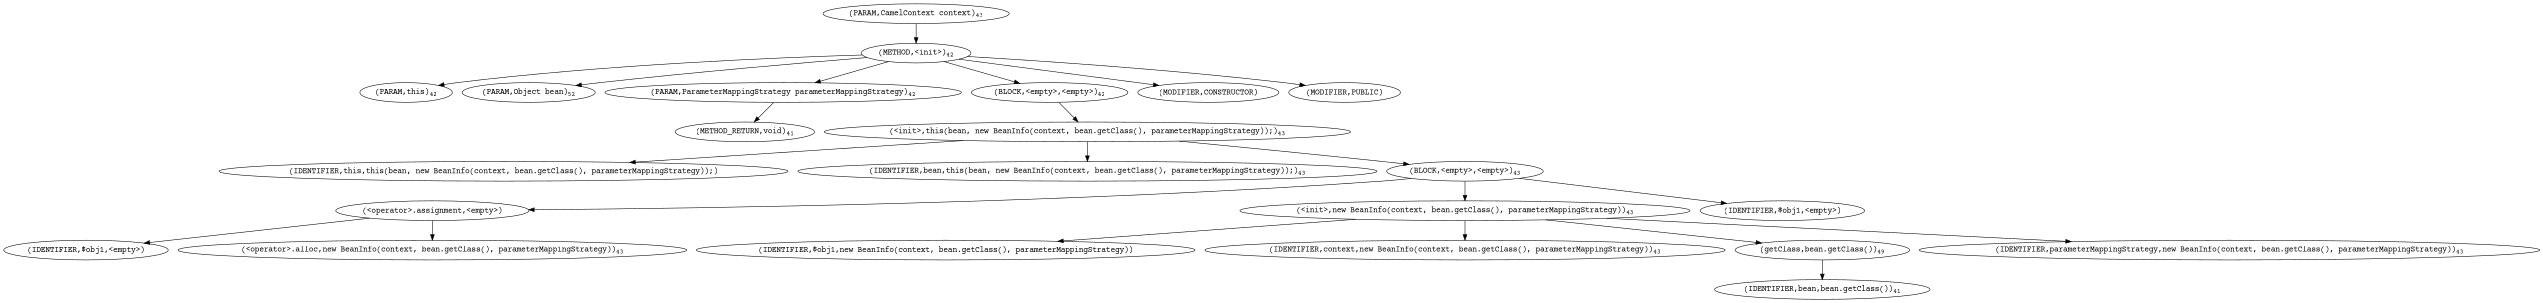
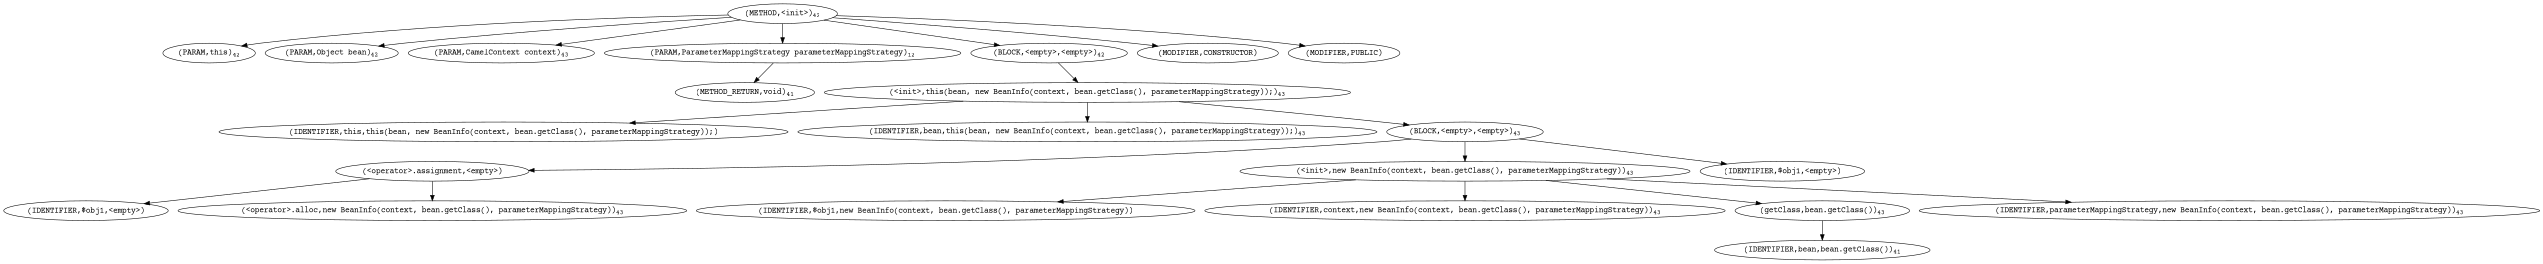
  digraph {
    fontname="Courier Prime"
    node [fontname="Courier Prime"]
    edge [fontname="Courier Prime"]
    n1 [label=<(METHOD,&lt;init&gt;)<SUB>42</SUB>>]
    n2 [label=<(PARAM,this)<SUB>42</SUB>>]
-   n3 [label=<(PARAM,Object bean)<SUB>52</SUB>>]
+   n3 [label=<(PARAM,Object bean)<SUB>42</SUB>>]
    n4 [label=<(PARAM,CamelContext context)<SUB>43</SUB>>]
-   n5 [label=<(PARAM,ParameterMappingStrategy parameterMappingStrategy)<SUB>42</SUB>>]
+   n5 [label=<(PARAM,ParameterMappingStrategy parameterMappingStrategy)<SUB>12</SUB>>]
    n6 [label=<(BLOCK,&lt;empty&gt;,&lt;empty&gt;)<SUB>42</SUB>>]
    n7 [label=<(MODIFIER,CONSTRUCTOR)>]
    n8 [label=<(MODIFIER,PUBLIC)>]
    n9 [label=<(METHOD_RETURN,void)<SUB>41</SUB>>]
    n10 [label=<(&lt;init&gt;,this(bean, new BeanInfo(context, bean.getClass(), parameterMappingStrategy));)<SUB>43</SUB>>]
    n11 [label=<(IDENTIFIER,this,this(bean, new BeanInfo(context, bean.getClass(), parameterMappingStrategy));)>]
    n12 [label=<(IDENTIFIER,bean,this(bean, new BeanInfo(context, bean.getClass(), parameterMappingStrategy));)<SUB>43</SUB>>]
    n13 [label=<(BLOCK,&lt;empty&gt;,&lt;empty&gt;)<SUB>43</SUB>>]
    n14 [label=<(&lt;operator&gt;.assignment,&lt;empty&gt;)>]
    n15 [label=<(&lt;init&gt;,new BeanInfo(context, bean.getClass(), parameterMappingStrategy))<SUB>43</SUB>>]
    n16 [label=<(IDENTIFIER,$obj1,&lt;empty&gt;)>]
    n17 [label=<(IDENTIFIER,$obj1,&lt;empty&gt;)>]
    n18 [label=<(&lt;operator&gt;.alloc,new BeanInfo(context, bean.getClass(), parameterMappingStrategy))<SUB>43</SUB>>]
    n19 [label=<(IDENTIFIER,$obj1,new BeanInfo(context, bean.getClass(), parameterMappingStrategy))>]
    n20 [label=<(IDENTIFIER,context,new BeanInfo(context, bean.getClass(), parameterMappingStrategy))<SUB>43</SUB>>]
-   n21 [label=<(getClass,bean.getClass())<SUB>49</SUB>>]
+   n21 [label=<(getClass,bean.getClass())<SUB>43</SUB>>]
    n22 [label=<(IDENTIFIER,parameterMappingStrategy,new BeanInfo(context, bean.getClass(), parameterMappingStrategy))<SUB>43</SUB>>]
    n23 [label=<(IDENTIFIER,bean,bean.getClass())<SUB>41</SUB>>]
    n1 -> n2
    n1 -> n3
-   n4 -> n1
+   n1 -> n4
    n1 -> n5
    n1 -> n6
    n1 -> n7
    n1 -> n8
    n5 -> n9
    n6 -> n10
    n10 -> n11
    n10 -> n12
    n10 -> n13
    n13 -> n14
    n13 -> n15
    n13 -> n16
    n14 -> n17
    n14 -> n18
    n15 -> n19
    n15 -> n20
    n15 -> n21
    n15 -> n22
    n21 -> n23
  }
